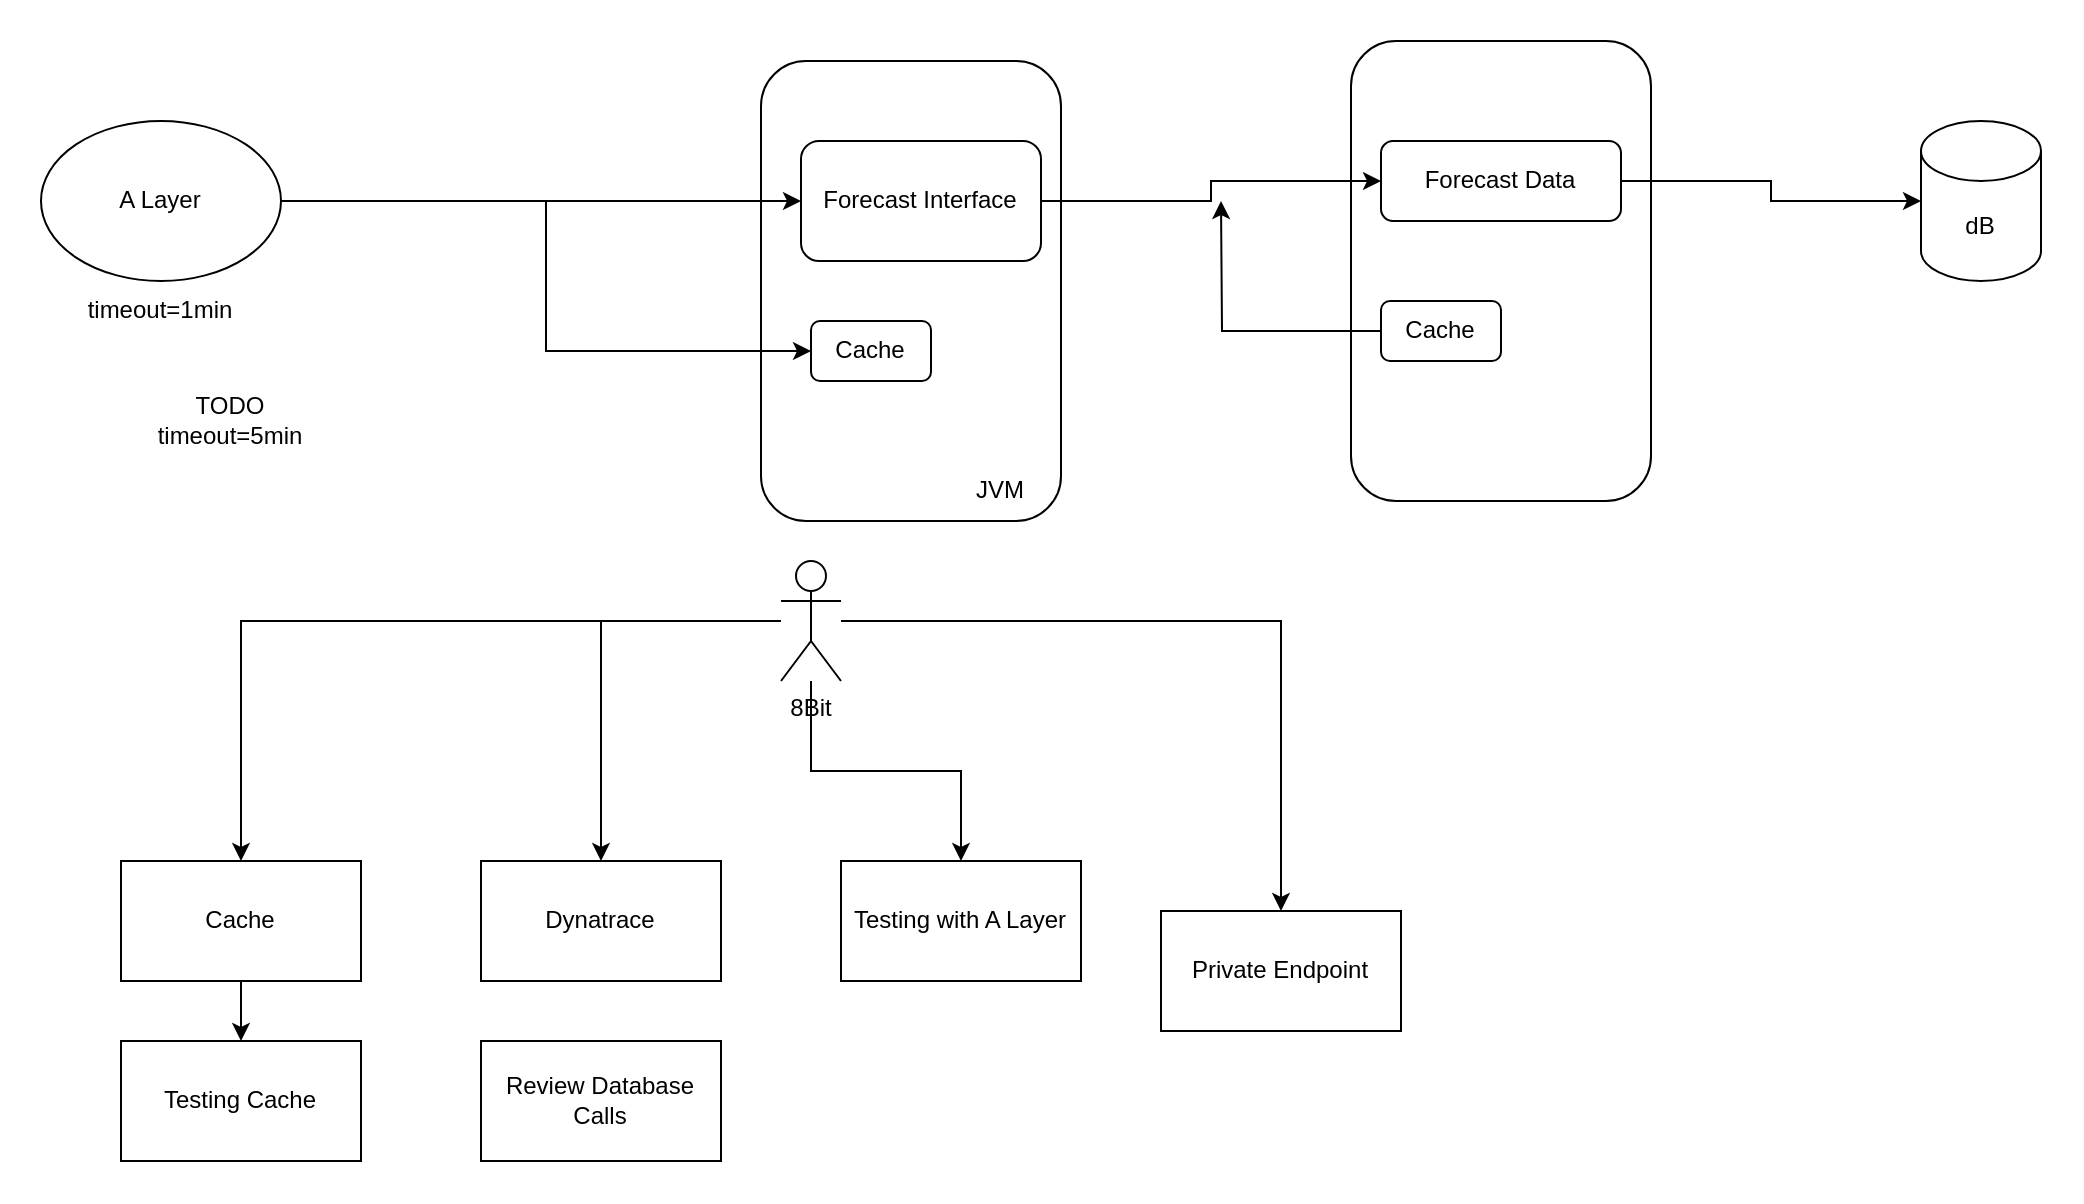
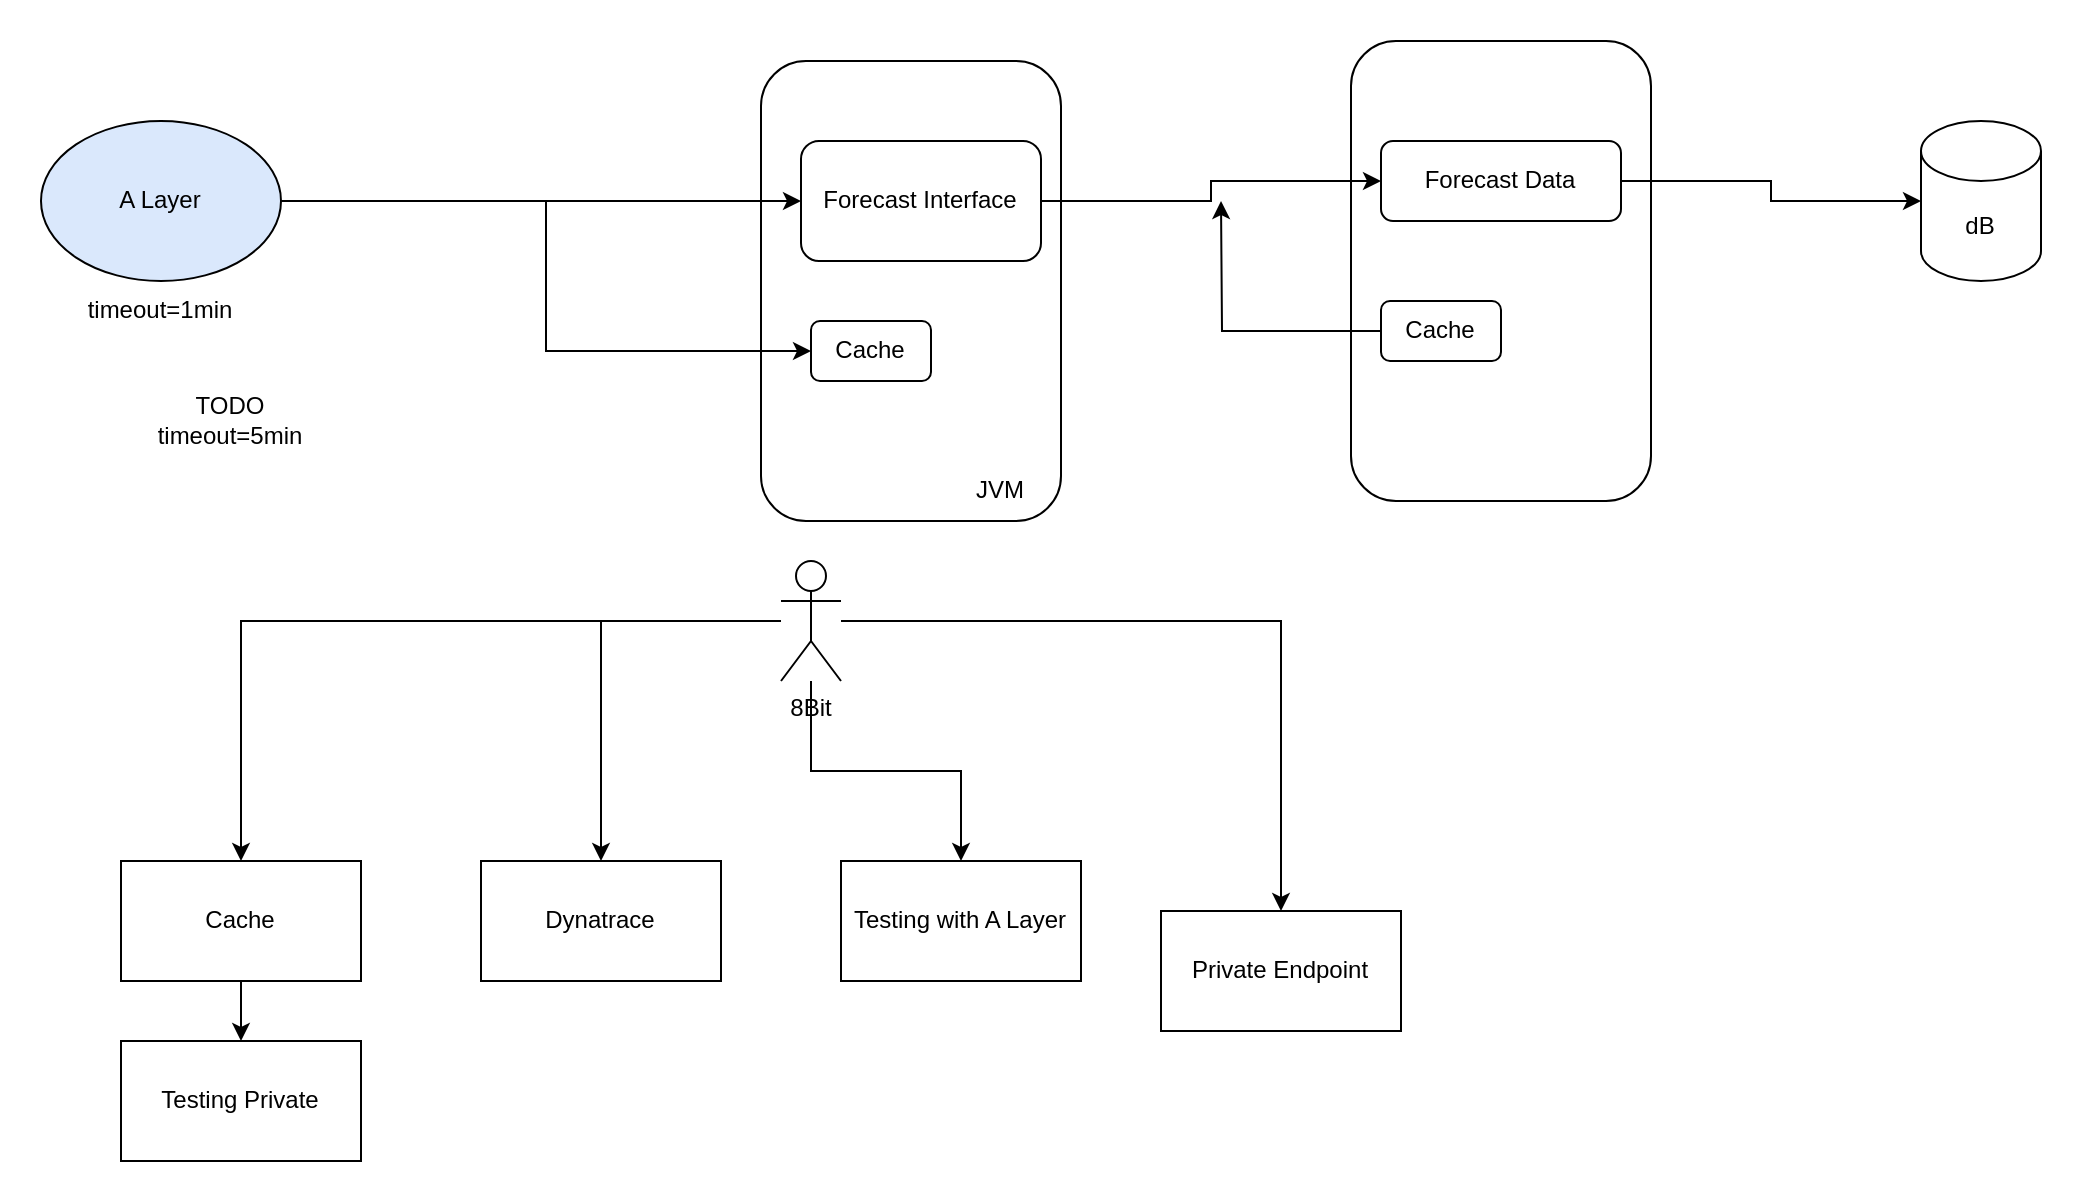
  <mxCell id="0" />
  <mxCell id="1" parent="0" />
  <mxCell id="2" value="" style="rounded=1;whiteSpace=wrap;html=1;" vertex="1" parent="1"><mxGeometry x="675" y="20" width="150" height="230" as="geometry" /></mxCell>
  <mxCell id="3" value="" style="rounded=1;whiteSpace=wrap;html=1;" vertex="1" parent="1"><mxGeometry x="380" y="30" width="150" height="230" as="geometry" /></mxCell>
  <mxCell id="4" style="edgeStyle=orthogonalEdgeStyle;rounded=0;orthogonalLoop=1;jettySize=auto;html=1;" edge="1" parent="1" source="5" target="7"><mxGeometry relative="1" as="geometry" /></mxCell>
  <mxCell id="5" value="Forecast Interface" style="rounded=1;whiteSpace=wrap;html=1;" parent="1" vertex="1"><mxGeometry x="400" y="70" width="120" height="60" as="geometry" /></mxCell>
  <mxCell id="6" style="edgeStyle=orthogonalEdgeStyle;rounded=0;orthogonalLoop=1;jettySize=auto;html=1;" edge="1" parent="1" source="7" target="8"><mxGeometry relative="1" as="geometry" /></mxCell>
  <mxCell id="7" value="Forecast Data" style="rounded=1;whiteSpace=wrap;html=1;" vertex="1" parent="1"><mxGeometry x="690" y="70" width="120" height="40" as="geometry" /></mxCell>
  <mxCell id="8" value="dB" style="shape=cylinder3;whiteSpace=wrap;html=1;boundedLbl=1;backgroundOutline=1;size=15;" vertex="1" parent="1"><mxGeometry x="960" y="60" width="60" height="80" as="geometry" /></mxCell>
  <mxCell id="9" style="edgeStyle=orthogonalEdgeStyle;rounded=0;orthogonalLoop=1;jettySize=auto;html=1;entryX=0;entryY=0.5;entryDx=0;entryDy=0;" edge="1" parent="1" source="11" target="12"><mxGeometry relative="1" as="geometry" /></mxCell>
  <mxCell id="10" style="edgeStyle=orthogonalEdgeStyle;rounded=0;orthogonalLoop=1;jettySize=auto;html=1;" edge="1" parent="1" source="11" target="5"><mxGeometry relative="1" as="geometry" /></mxCell>
- <mxCell id="11" value="A Layer" style="ellipse;whiteSpace=wrap;html=1;" vertex="1" parent="1"><mxGeometry x="20" y="60" width="120" height="80" as="geometry" /></mxCell>
+ <mxCell id="11" value="A Layer" style="ellipse;whiteSpace=wrap;html=1;fillColor=#dae8fc;" vertex="1" parent="1"><mxGeometry x="20" y="60" width="120" height="80" as="geometry" /></mxCell>
  <mxCell id="12" value="Cache" style="rounded=1;whiteSpace=wrap;html=1;" vertex="1" parent="1"><mxGeometry x="405" y="160" width="60" height="30" as="geometry" /></mxCell>
  <mxCell id="13" value="JVM" style="text;html=1;align=center;verticalAlign=middle;whiteSpace=wrap;rounded=0;" vertex="1" parent="1"><mxGeometry x="470" y="230" width="60" height="30" as="geometry" /></mxCell>
  <mxCell id="14" value="timeout=1min" style="text;html=1;align=center;verticalAlign=middle;whiteSpace=wrap;rounded=0;" vertex="1" parent="1"><mxGeometry x="50" y="140" width="60" height="30" as="geometry" /></mxCell>
  <mxCell id="15" value="TODO&lt;br&gt;timeout=5min" style="text;html=1;align=center;verticalAlign=middle;whiteSpace=wrap;rounded=0;" vertex="1" parent="1"><mxGeometry x="85" y="195" width="60" height="30" as="geometry" /></mxCell>
  <mxCell id="16" style="edgeStyle=orthogonalEdgeStyle;rounded=0;orthogonalLoop=1;jettySize=auto;html=1;entryX=0.5;entryY=0;entryDx=0;entryDy=0;" edge="1" parent="1" source="17" target="27"><mxGeometry relative="1" as="geometry" /></mxCell>
  <mxCell id="17" value="Cache" style="rounded=0;whiteSpace=wrap;html=1;" vertex="1" parent="1"><mxGeometry x="60" y="430" width="120" height="60" as="geometry" /></mxCell>
  <mxCell id="18" value="Dynatrace" style="rounded=0;whiteSpace=wrap;html=1;" vertex="1" parent="1"><mxGeometry x="240" y="430" width="120" height="60" as="geometry" /></mxCell>
  <mxCell id="19" value="Testing with A Layer" style="rounded=0;whiteSpace=wrap;html=1;" vertex="1" parent="1"><mxGeometry x="420" y="430" width="120" height="60" as="geometry" /></mxCell>
  <mxCell id="20" value="Private Endpoint" style="rounded=0;whiteSpace=wrap;html=1;" vertex="1" parent="1"><mxGeometry x="580" y="455" width="120" height="60" as="geometry" /></mxCell>
- <mxCell id="21" value="Review Database Calls" style="rounded=0;whiteSpace=wrap;html=1;" vertex="1" parent="1"><mxGeometry x="240" y="520" width="120" height="60" as="geometry" /></mxCell>
  <mxCell id="22" style="edgeStyle=orthogonalEdgeStyle;rounded=0;orthogonalLoop=1;jettySize=auto;html=1;" edge="1" parent="1" source="26" target="17"><mxGeometry relative="1" as="geometry" /></mxCell>
  <mxCell id="23" style="edgeStyle=orthogonalEdgeStyle;rounded=0;orthogonalLoop=1;jettySize=auto;html=1;entryX=0.5;entryY=0;entryDx=0;entryDy=0;" edge="1" parent="1" source="26" target="18"><mxGeometry relative="1" as="geometry" /></mxCell>
  <mxCell id="24" style="edgeStyle=orthogonalEdgeStyle;rounded=0;orthogonalLoop=1;jettySize=auto;html=1;entryX=0.5;entryY=0;entryDx=0;entryDy=0;" edge="1" parent="1" source="26" target="19"><mxGeometry relative="1" as="geometry" /></mxCell>
  <mxCell id="25" style="edgeStyle=orthogonalEdgeStyle;rounded=0;orthogonalLoop=1;jettySize=auto;html=1;entryX=0.5;entryY=0;entryDx=0;entryDy=0;" edge="1" parent="1" source="26" target="20"><mxGeometry relative="1" as="geometry" /></mxCell>
  <mxCell id="26" value="8Bit" style="shape=umlActor;verticalLabelPosition=bottom;verticalAlign=top;html=1;outlineConnect=0;" vertex="1" parent="1"><mxGeometry x="390" y="280" width="30" height="60" as="geometry" /></mxCell>
- <mxCell id="27" value="Testing Cache" style="rounded=0;whiteSpace=wrap;html=1;" vertex="1" parent="1"><mxGeometry x="60" y="520" width="120" height="60" as="geometry" /></mxCell>
+ <mxCell id="27" value="Testing Private" style="rounded=0;whiteSpace=wrap;html=1;" vertex="1" parent="1"><mxGeometry x="60" y="520" width="120" height="60" as="geometry" /></mxCell>
  <mxCell id="28" style="edgeStyle=orthogonalEdgeStyle;rounded=0;orthogonalLoop=1;jettySize=auto;html=1;" edge="1" parent="1" source="29"><mxGeometry relative="1" as="geometry"><mxPoint x="610" y="100" as="targetPoint" /></mxGeometry></mxCell>
  <mxCell id="29" value="Cache" style="rounded=1;whiteSpace=wrap;html=1;" vertex="1" parent="1"><mxGeometry x="690" y="150" width="60" height="30" as="geometry" /></mxCell>
